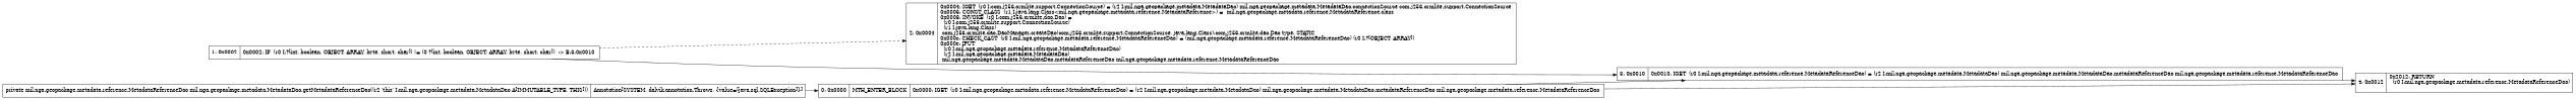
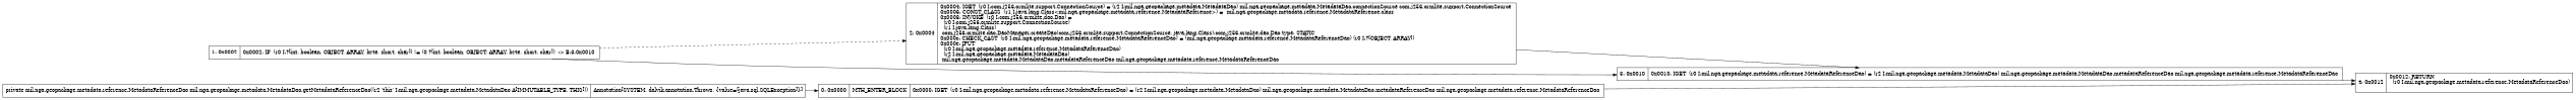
  digraph {
    rankdir=LR
    node [shape=record]
    n1 [label="{0\:\ 0x0000|MTH_ENTER_BLOCK\l|0x0000: IGET  (r0 I:mil.nga.geopackage.metadata.reference.MetadataReferenceDao) = (r2 I:mil.nga.geopackage.metadata.MetadataDao) mil.nga.geopackage.metadata.MetadataDao.metadataReferenceDao mil.nga.geopackage.metadata.reference.MetadataReferenceDao \l}"]
-   n2 [label="{4\:\ 0x0012|0x2012: RETURN  \l  (r0 I:mil.nga.geopackage.metadata.reference.MetadataReferenceDao)\l \l}"]
+   n2 [label="{4\:\ 0x0012|0x0012: RETURN  \l  (r0 I:mil.nga.geopackage.metadata.reference.MetadataReferenceDao)\l \l}"]
    n3 [label="{1\:\ 0x0002|0x0002: IF  (r0 I:?[int, boolean, OBJECT, ARRAY, byte, short, char]) != (0 ?[int, boolean, OBJECT, ARRAY, byte, short, char])  \-\> B:3:0x0010 \l}"]
    n4 [label="{2\:\ 0x0004|0x0004: IGET  (r0 I:com.j256.ormlite.support.ConnectionSource) = (r2 I:mil.nga.geopackage.metadata.MetadataDao) mil.nga.geopackage.metadata.MetadataDao.connectionSource com.j256.ormlite.support.ConnectionSource \l0x0006: CONST_CLASS  (r1 I:java.lang.Class\<mil.nga.geopackage.metadata.reference.MetadataReference\>) =  mil.nga.geopackage.metadata.reference.MetadataReference.class \l0x0008: INVOKE  (r0 I:com.j256.ormlite.dao.Dao) = \l  (r0 I:com.j256.ormlite.support.ConnectionSource)\l  (r1 I:java.lang.Class)\l com.j256.ormlite.dao.DaoManager.createDao(com.j256.ormlite.support.ConnectionSource, java.lang.Class):com.j256.ormlite.dao.Dao type: STATIC \l0x000c: CHECK_CAST  (r0 I:mil.nga.geopackage.metadata.reference.MetadataReferenceDao) = (mil.nga.geopackage.metadata.reference.MetadataReferenceDao) (r0 I:?[OBJECT, ARRAY]) \l0x000e: IPUT  \l  (r0 I:mil.nga.geopackage.metadata.reference.MetadataReferenceDao)\l  (r2 I:mil.nga.geopackage.metadata.MetadataDao)\l mil.nga.geopackage.metadata.MetadataDao.metadataReferenceDao mil.nga.geopackage.metadata.reference.MetadataReferenceDao \l}"]
    n5 [label="{3\:\ 0x0010|0x0010: IGET  (r0 I:mil.nga.geopackage.metadata.reference.MetadataReferenceDao) = (r2 I:mil.nga.geopackage.metadata.MetadataDao) mil.nga.geopackage.metadata.MetadataDao.metadataReferenceDao mil.nga.geopackage.metadata.reference.MetadataReferenceDao \l}"]
    n6 [label="{private mil.nga.geopackage.metadata.reference.MetadataReferenceDao mil.nga.geopackage.metadata.MetadataDao.getMetadataReferenceDao((r2 'this' I:mil.nga.geopackage.metadata.MetadataDao A[IMMUTABLE_TYPE, THIS]))  | Annotation[SYSTEM, dalvik.annotation.Throws, \{value=[java.sql.SQLException]\}]\l}"]
    n1 -> n2
    n3 -> n4 [style=dashed]
    n3 -> n5
-   n1 -> n5
+   n4 -> n5
    n5 -> n2
    n6 -> n1
  }
